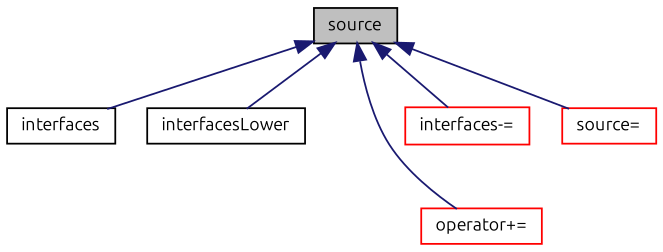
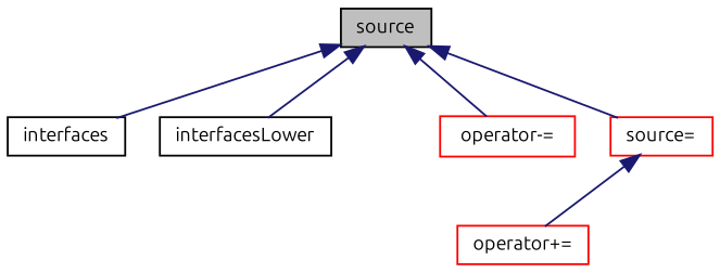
  digraph {
    fontname=Ubuntu
    rankdir=TB
    node [color=black fontname=Ubuntu fontsize=10 shape=record]
    edge [color=midnightblue dir=back fontname=Ubuntu fontsize=10 labelfontname=Helvetica labelfontsize=10 style=solid]
    n1 [fillcolor=grey75 fontcolor=black height=0.2 label=source style=filled width=0.4]
    n2 [height=0.2 label=interfaces width=0.4]
    n3 [height=0.2 label=interfacesLower width=0.4]
    n4 [color=red height=0.2 label="operator+=" width=0.4]
-   n5 [color=red height=0.2 label="interfaces-=" width=0.4]
+   n5 [color=red height=0.2 label="operator-=" width=0.4]
    n6 [color=red height=0.2 label="source=" width=0.4]
    n1 -> n2
    n1 -> n3
-   n1 -> n4
+   n6 -> n4
    n1 -> n5
    n1 -> n6
  }
